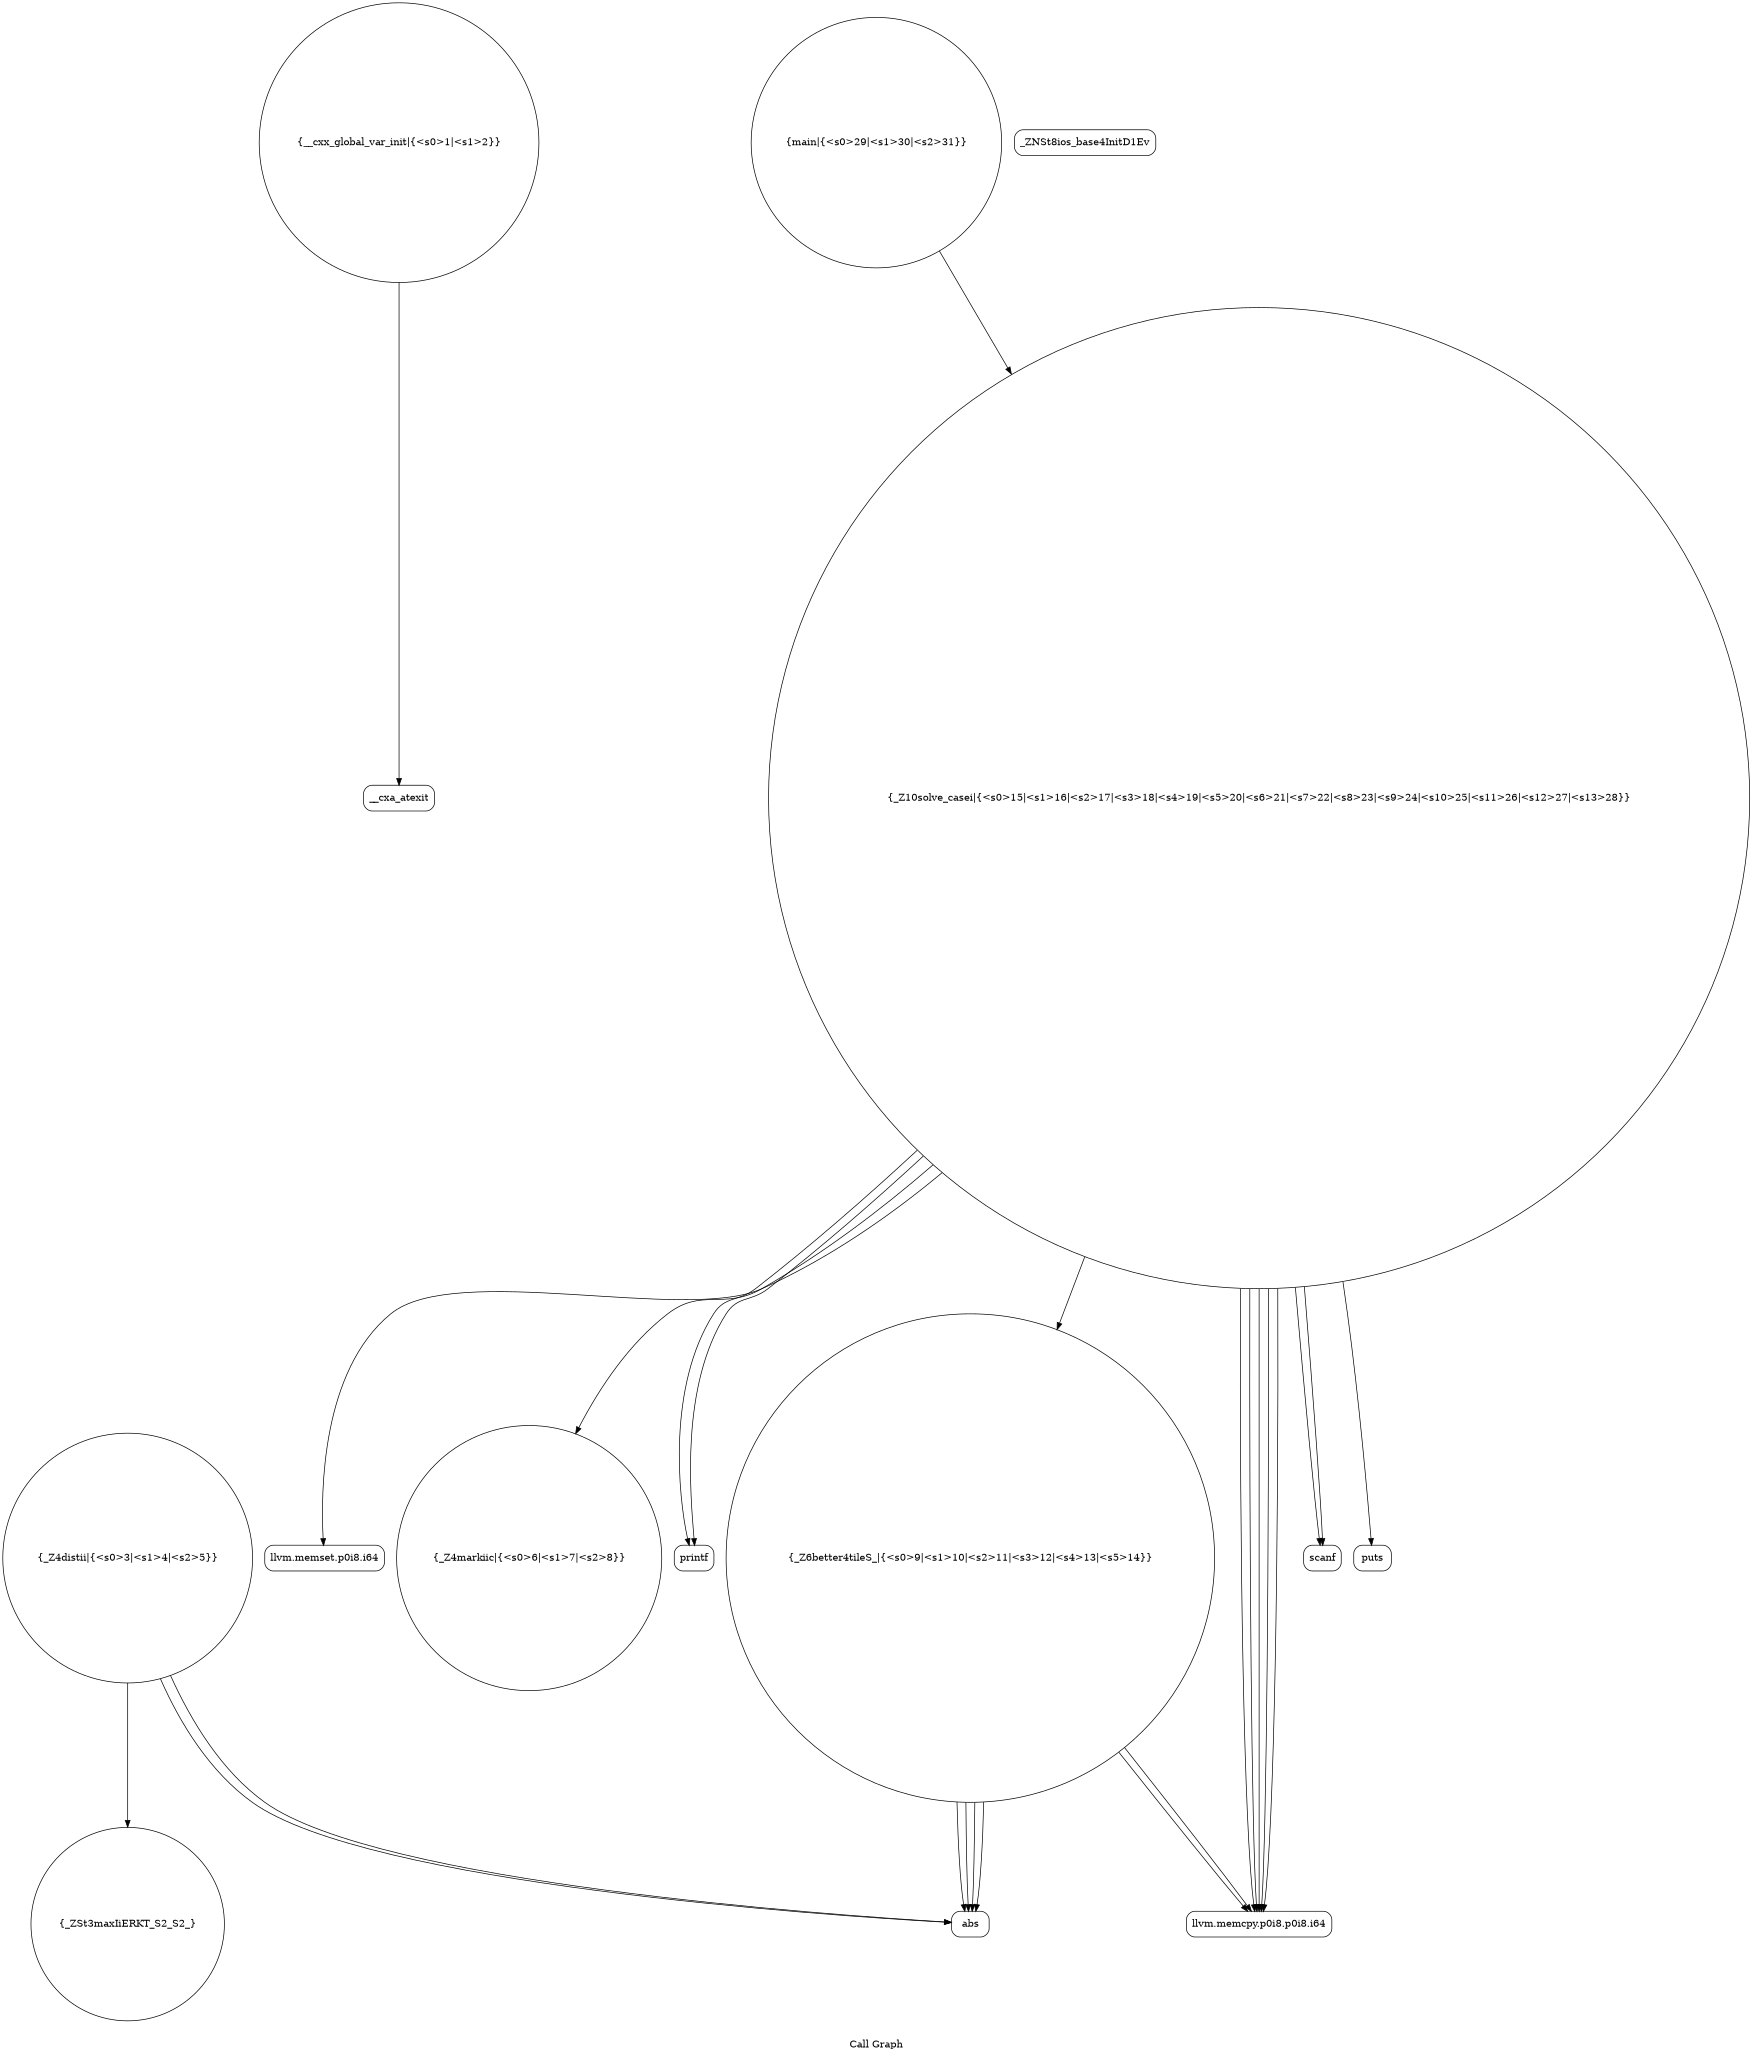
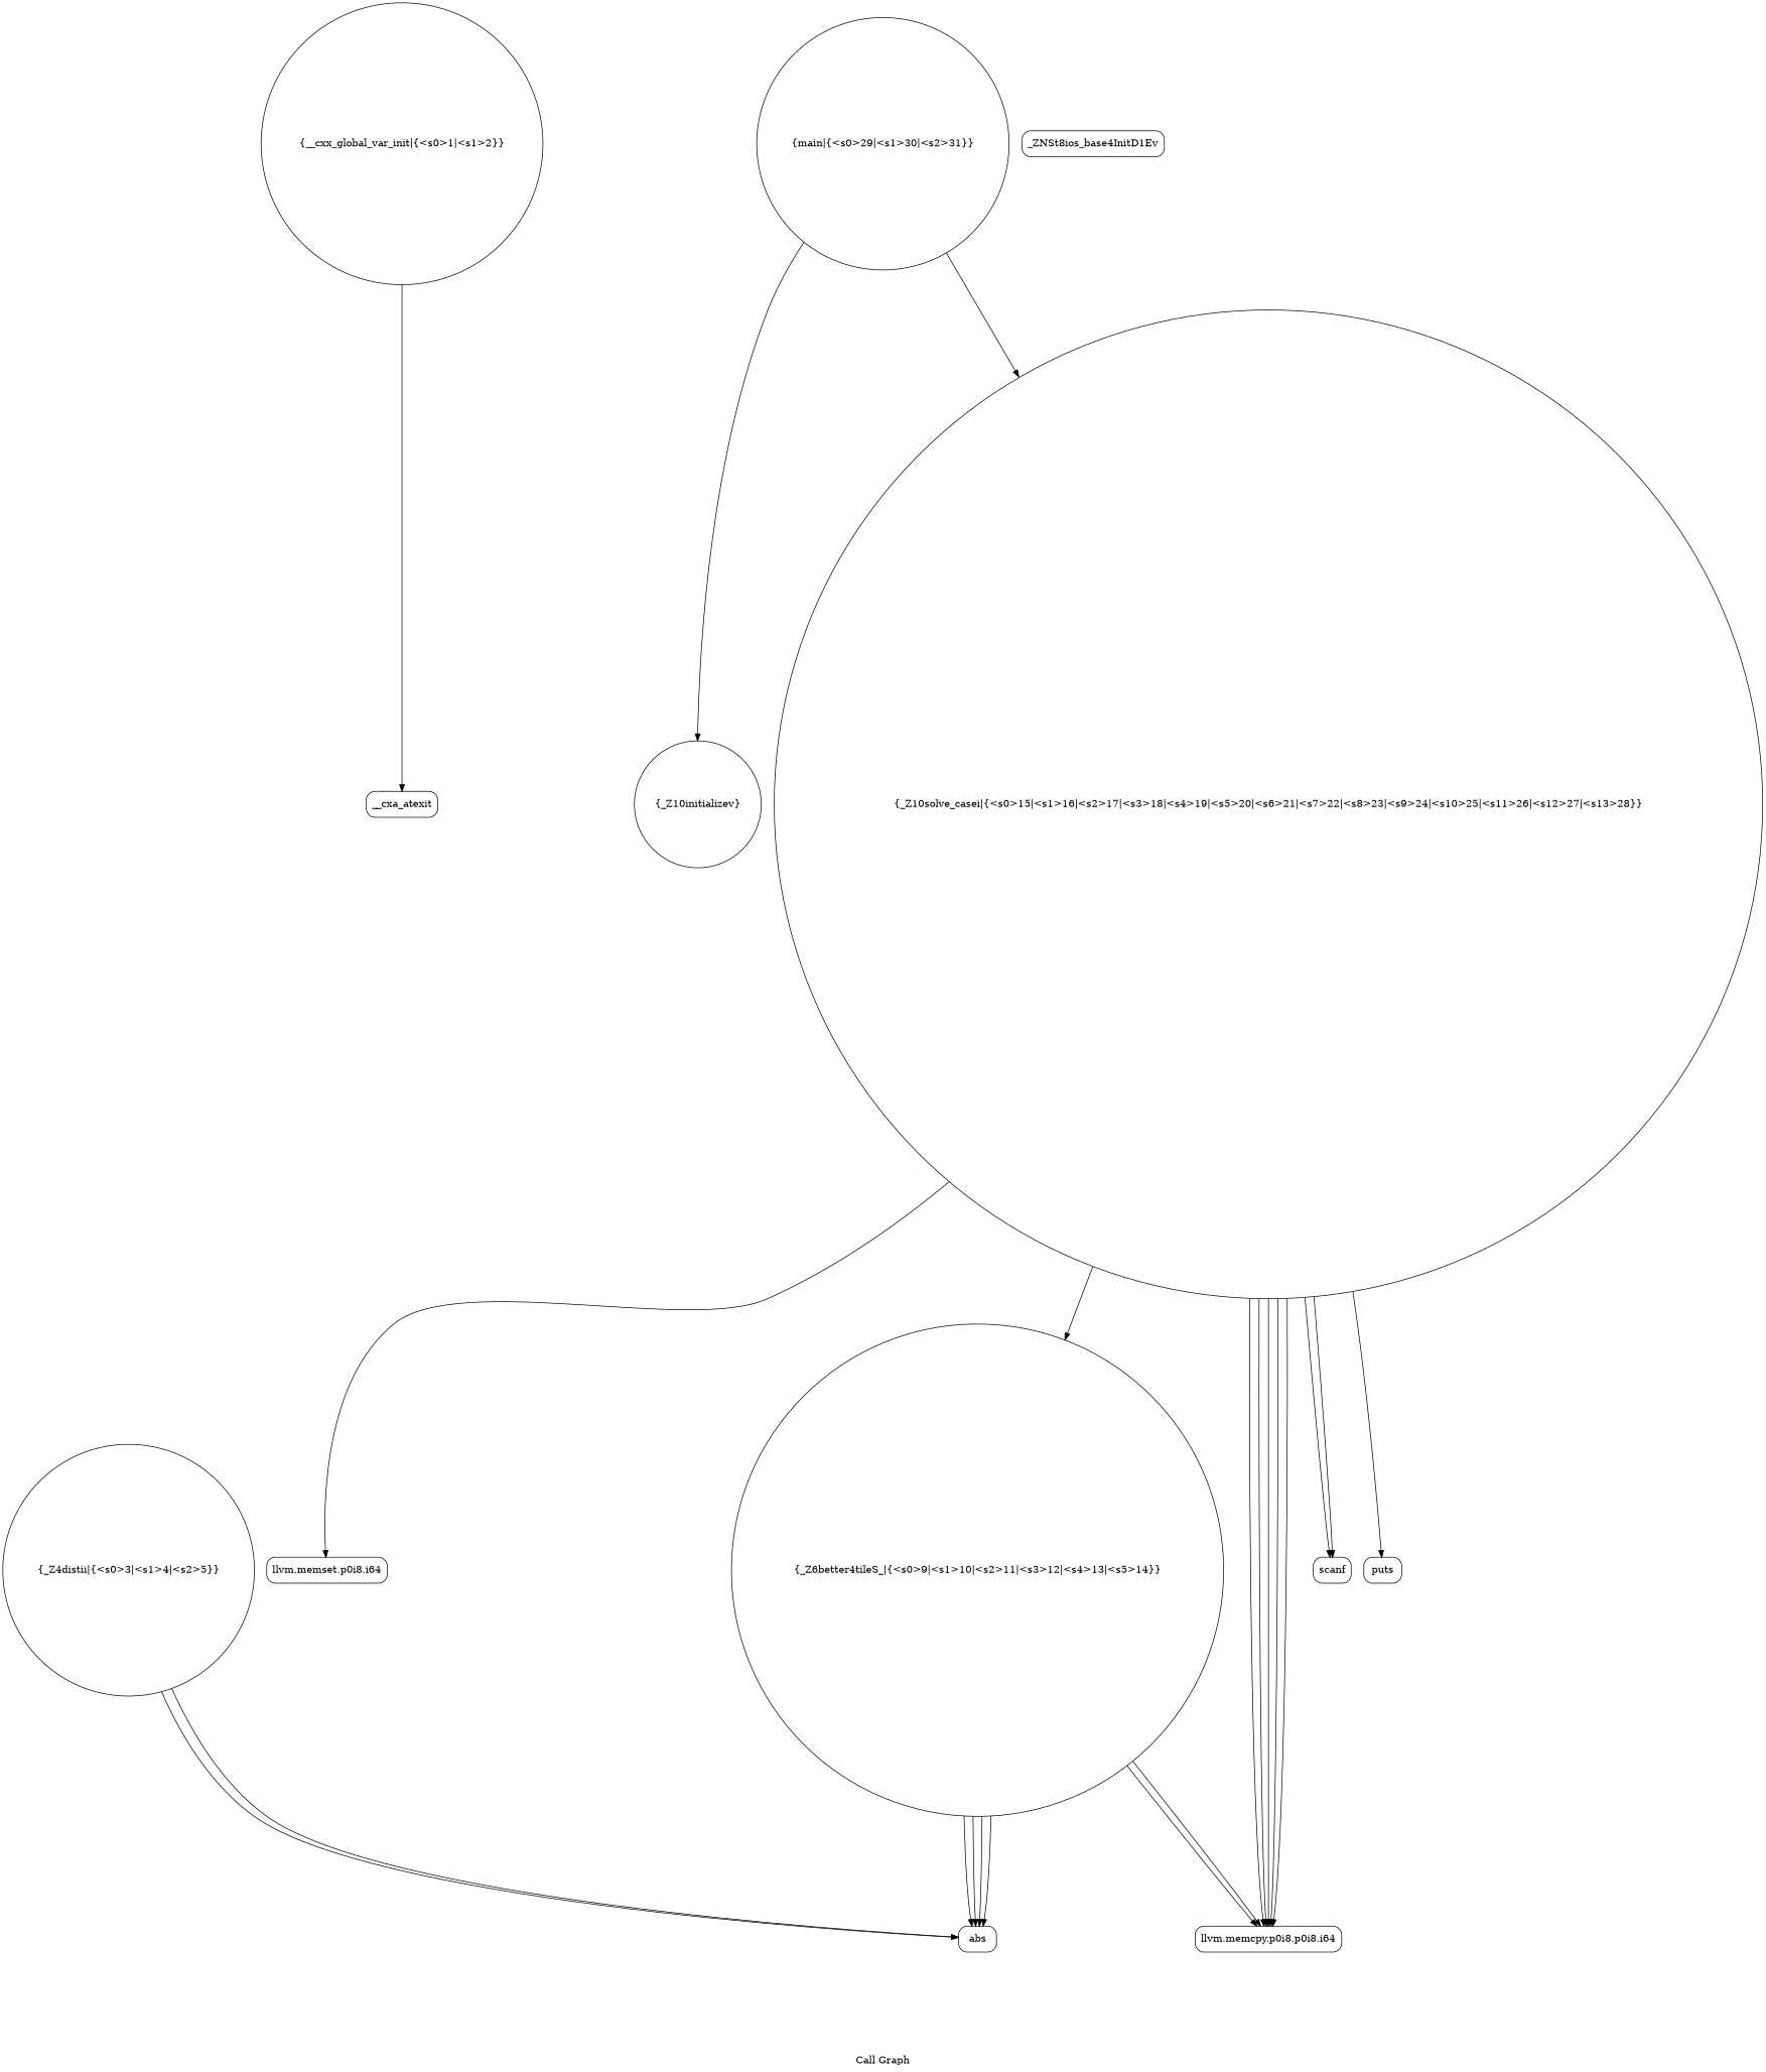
  digraph {
    label="Call Graph"
    node [shape=circle]
    edge [color=black tailport=s1]
    n1 [label="{__cxx_global_var_init|{<s0>1|<s1>2}}"]
    n2 [label="{__cxa_atexit}" shape=Mrecord]
-   n3 [label="{_ZSt3maxIiERKT_S2_S2_}"]
    n4 [label="{llvm.memset.p0i8.i64}" shape=Mrecord]
    n5 [label="{_ZNSt8ios_base4InitD1Ev}" shape=Mrecord]
-   n6 [label="{_Z4markiic|{<s0>6|<s1>7|<s2>8}}"]
    n7 [label="{_Z4distii|{<s0>3|<s1>4|<s2>5}}"]
    n8 [label="{abs}" shape=Mrecord]
-   n9 [label="{printf}" shape=Mrecord]
    n10 [label="{_Z6better4tileS_|{<s0>9|<s1>10|<s2>11|<s3>12|<s4>13|<s5>14}}"]
    n11 [label="{llvm.memcpy.p0i8.p0i8.i64}" shape=Mrecord]
    n12 [label="{main|{<s0>29|<s1>30|<s2>31}}"]
+   n13 [label="{_Z10initializev}"]
    n14 [label="{_Z10solve_casei|{<s0>15|<s1>16|<s2>17|<s3>18|<s4>19|<s5>20|<s6>21|<s7>22|<s8>23|<s9>24|<s10>25|<s11>26|<s12>27|<s13>28}}"]
    n15 [label="{scanf}" shape=Mrecord]
    n16 [label="{puts}" shape=Mrecord]
    n1 -> n2
-   n7 -> n3 [tailport=s2]
    n7 -> n8 [tailport=s0]
    n7 -> n8
    n10 -> n8 [tailport=s2]
    n10 -> n8 [tailport=s3]
    n10 -> n8 [tailport=s4]
    n10 -> n8 [tailport=s5]
    n10 -> n11 [tailport=s0]
    n10 -> n11
+   n12 -> n13 [tailport=s0]
    n12 -> n14 [tailport=s2]
    n14 -> n4 [tailport=s0]
-   n14 -> n6 [tailport=s3]
-   n14 -> n9 [tailport=s11]
-   n14 -> n9 [tailport=s12]
    n14 -> n10 [tailport=s9]
    n14 -> n11 [tailport=s5]
    n14 -> n11 [tailport=s6]
    n14 -> n11 [tailport=s7]
    n14 -> n11 [tailport=s8]
    n14 -> n11 [tailport=s10]
    n14 -> n15
    n14 -> n15 [tailport=s2]
    n14 -> n16 [tailport=s13]
  }
